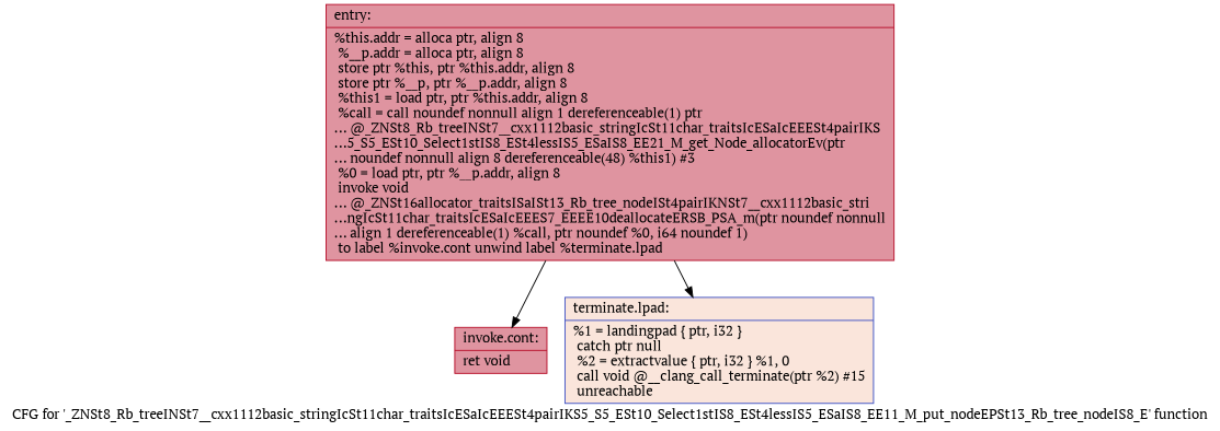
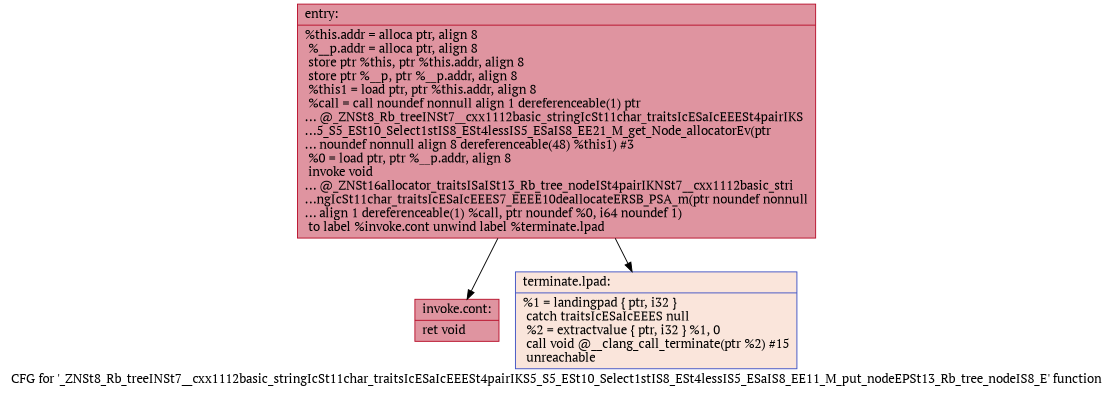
  digraph {
    label="CFG for '_ZNSt8_Rb_treeINSt7__cxx1112basic_stringIcSt11char_traitsIcESaIcEEESt4pairIKS5_S5_ESt10_Select1stIS8_ESt4lessIS5_ESaIS8_EE11_M_put_nodeEPSt13_Rb_tree_nodeIS8_E' function"
    fontname="PT Serif"
    node [color="#b70d28ff" fillcolor="#b70d2870" fontname="PT Serif" shape=record style=filled]
    edge [fontname="PT Serif"]
    n1 [label="{entry:\l|  %this.addr = alloca ptr, align 8\l  %__p.addr = alloca ptr, align 8\l  store ptr %this, ptr %this.addr, align 8\l  store ptr %__p, ptr %__p.addr, align 8\l  %this1 = load ptr, ptr %this.addr, align 8\l  %call = call noundef nonnull align 1 dereferenceable(1) ptr\l... @_ZNSt8_Rb_treeINSt7__cxx1112basic_stringIcSt11char_traitsIcESaIcEEESt4pairIKS\l...5_S5_ESt10_Select1stIS8_ESt4lessIS5_ESaIS8_EE21_M_get_Node_allocatorEv(ptr\l... noundef nonnull align 8 dereferenceable(48) %this1) #3\l  %0 = load ptr, ptr %__p.addr, align 8\l  invoke void\l... @_ZNSt16allocator_traitsISaISt13_Rb_tree_nodeISt4pairIKNSt7__cxx1112basic_stri\l...ngIcSt11char_traitsIcESaIcEEES7_EEEE10deallocateERSB_PSA_m(ptr noundef nonnull\l... align 1 dereferenceable(1) %call, ptr noundef %0, i64 noundef 1)\l          to label %invoke.cont unwind label %terminate.lpad\l}"]
    n2 [label="{invoke.cont:\l|  ret void\l}"]
-   n3 [color="#3d50c3ff" fillcolor="#f4c5ad70" label="{terminate.lpad:\l|  %1 = landingpad \{ ptr, i32 \}\l          catch ptr null\l  %2 = extractvalue \{ ptr, i32 \} %1, 0\l  call void @__clang_call_terminate(ptr %2) #15\l  unreachable\l}"]
+   n3 [color="#3d50c3ff" fillcolor="#f4c5ad70" label="{terminate.lpad:\l|  %1 = landingpad \{ ptr, i32 \}\l          catch traitsIcESaIcEEES null\l  %2 = extractvalue \{ ptr, i32 \} %1, 0\l  call void @__clang_call_terminate(ptr %2) #15\l  unreachable\l}"]
    n1 -> n2
    n1 -> n3
  }
